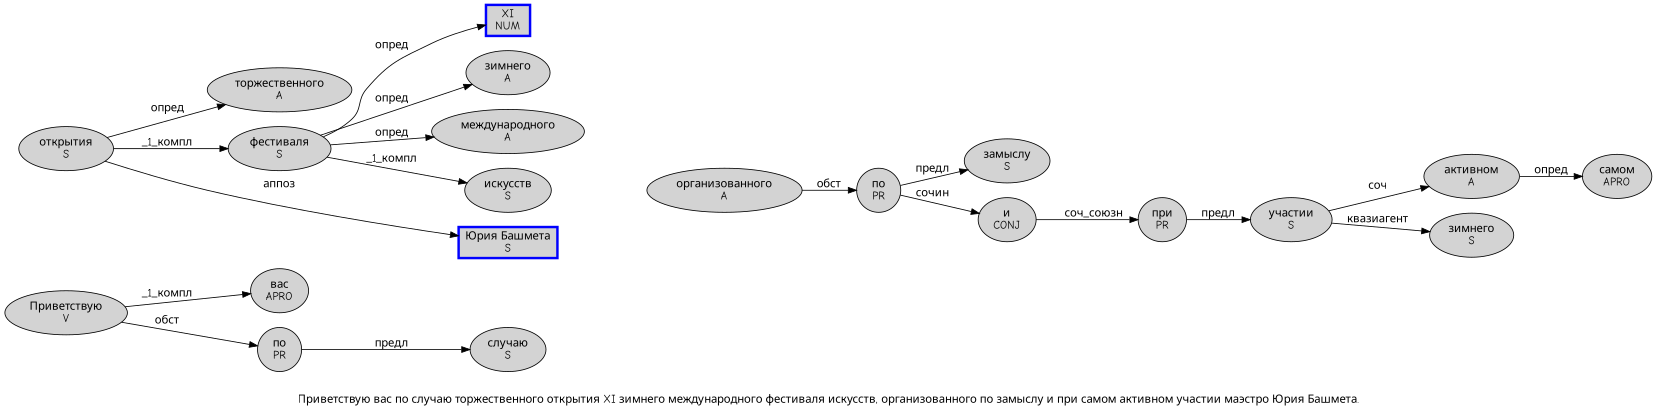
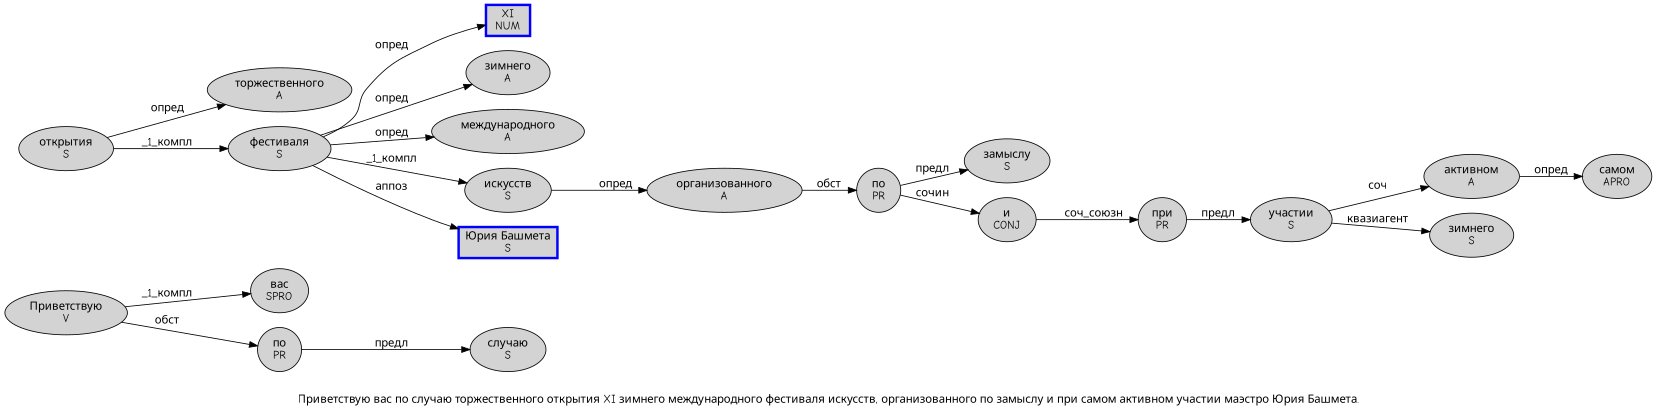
  digraph {
    fontname="Comic Neue"
    label="Приветствую вас по случаю торжественного открытия XI зимнего международного фестиваля искусств, организованного по замыслу и при самом активном участии маэстро Юрия Башмета."
    rankdir=LR
    node [fillcolor=lightgray fontname="Comic Neue" penwidth=1 shape=ellipse style=filled]
    edge [fontname="Comic Neue"]
    n1 [label="Приветствую\nV"]
-   n2 [label="вас\nAPRO"]
+   n2 [label="вас\nSPRO"]
    n3 [label="по\nPR"]
    n4 [label="случаю\nS"]
    n5 [label="торжественного\nA"]
    n6 [label="открытия\nS"]
    n7 [label="фестиваля\nS"]
    n8 [color=blue label="XI\nNUM" penwidth=3 shape=box]
    n9 [label="зимнего\nA"]
    n10 [label="международного\nA"]
    n11 [label="искусств\nS"]
    n12 [color=blue label="Юрия Башмета\nS" penwidth=3 shape=box]
    n13 [label="организованного\nA"]
    n14 [label="по\nPR"]
    n15 [label="замыслу\nS"]
    n16 [label="и\nCONJ"]
    n17 [label="при\nPR"]
    n18 [label="участии\nS"]
    n19 [label="активном\nA"]
    n20 [label="зимнего\nS"]
    n21 [label="самом\nAPRO"]
    n1 -> n2 [label="_1_компл"]
    n1 -> n3 [label="обст"]
    n3 -> n4 [label="предл"]
    n6 -> n5 [label="опред"]
    n6 -> n7 [label="_1_компл"]
    n7 -> n8 [label="опред"]
    n7 -> n9 [label="опред"]
    n7 -> n10 [label="опред"]
    n7 -> n11 [label="_1_компл"]
-   n6 -> n12 [label="аппоз"]
+   n7 -> n12 [label="аппоз"]
+   n11 -> n13 [label="опред"]
    n13 -> n14 [label="обст"]
    n14 -> n15 [label="предл"]
    n14 -> n16 [label="сочин"]
    n16 -> n17 [label="соч_союзн"]
    n17 -> n18 [label="предл"]
    n18 -> n19 [label="соч"]
    n18 -> n20 [label="квазиагент"]
    n19 -> n21 [label="опред"]
  }
